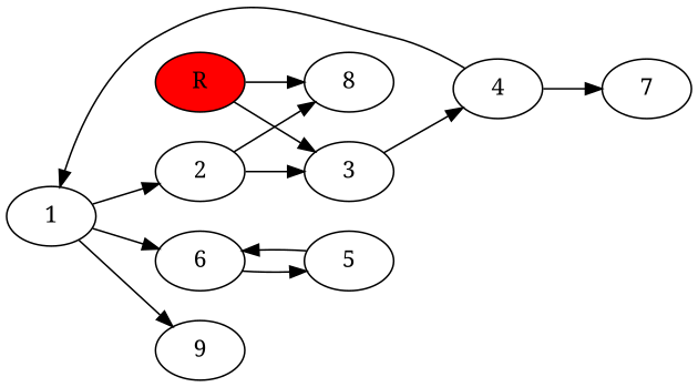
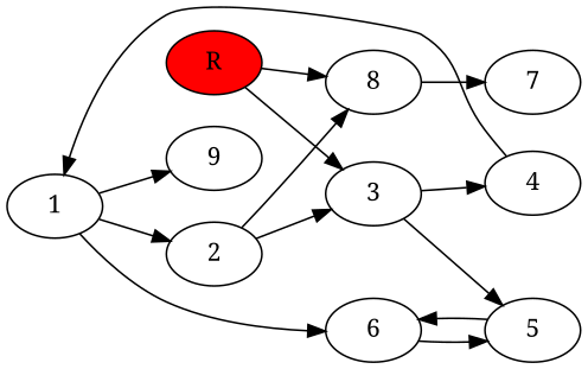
  digraph {
    fontname="Noto Serif"
    rankdir=LR
    node [fontname="Noto Serif"]
    edge [fontname="Noto Serif"]
    1
    6
    9
    2
    5
    3
    8
    4
    7
    R [fillcolor="#ff0000" style=filled]
    1 -> 6
    1 -> 9
    1 -> 2
    6 -> 5
    2 -> 3
    2 -> 8
    5 -> 6
+   3 -> 5
    3 -> 4
    4 -> 1
-   4 -> 7
+   8 -> 7
    R -> 3
    R -> 8
  }
